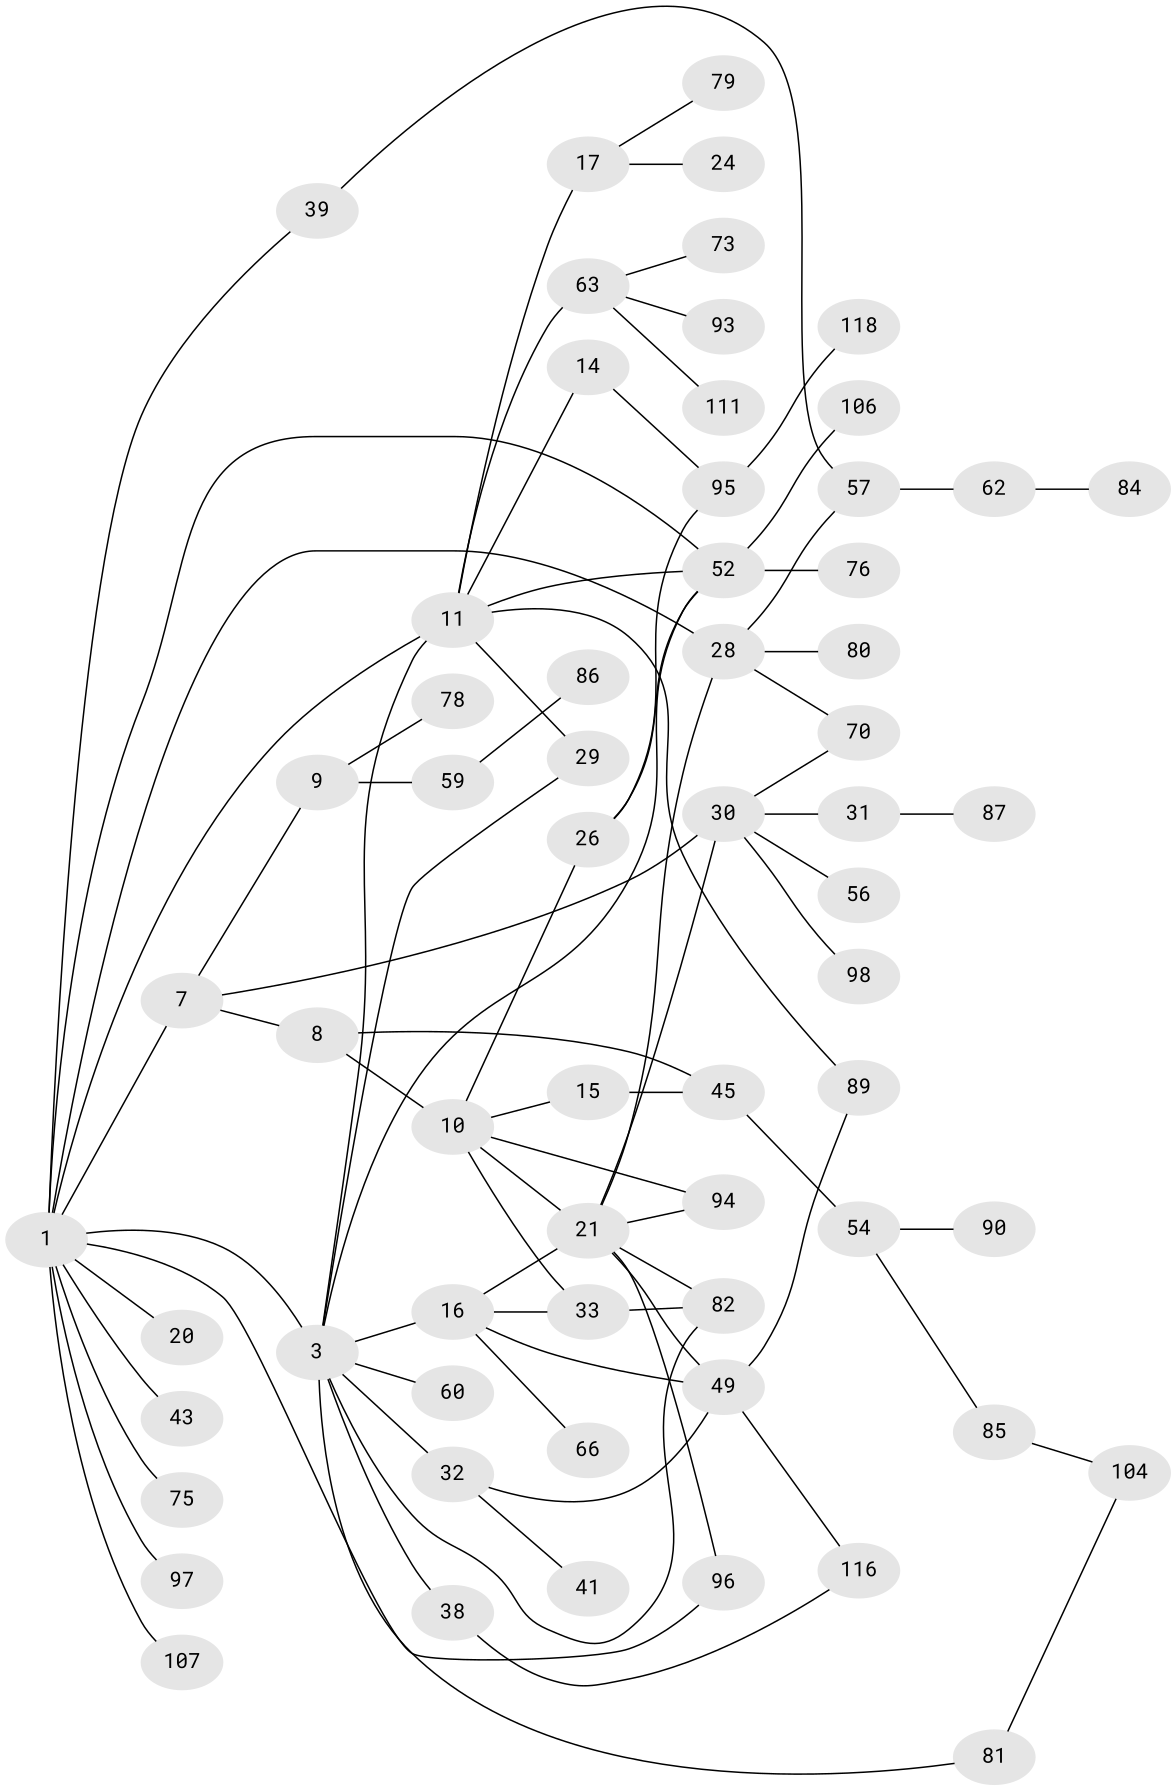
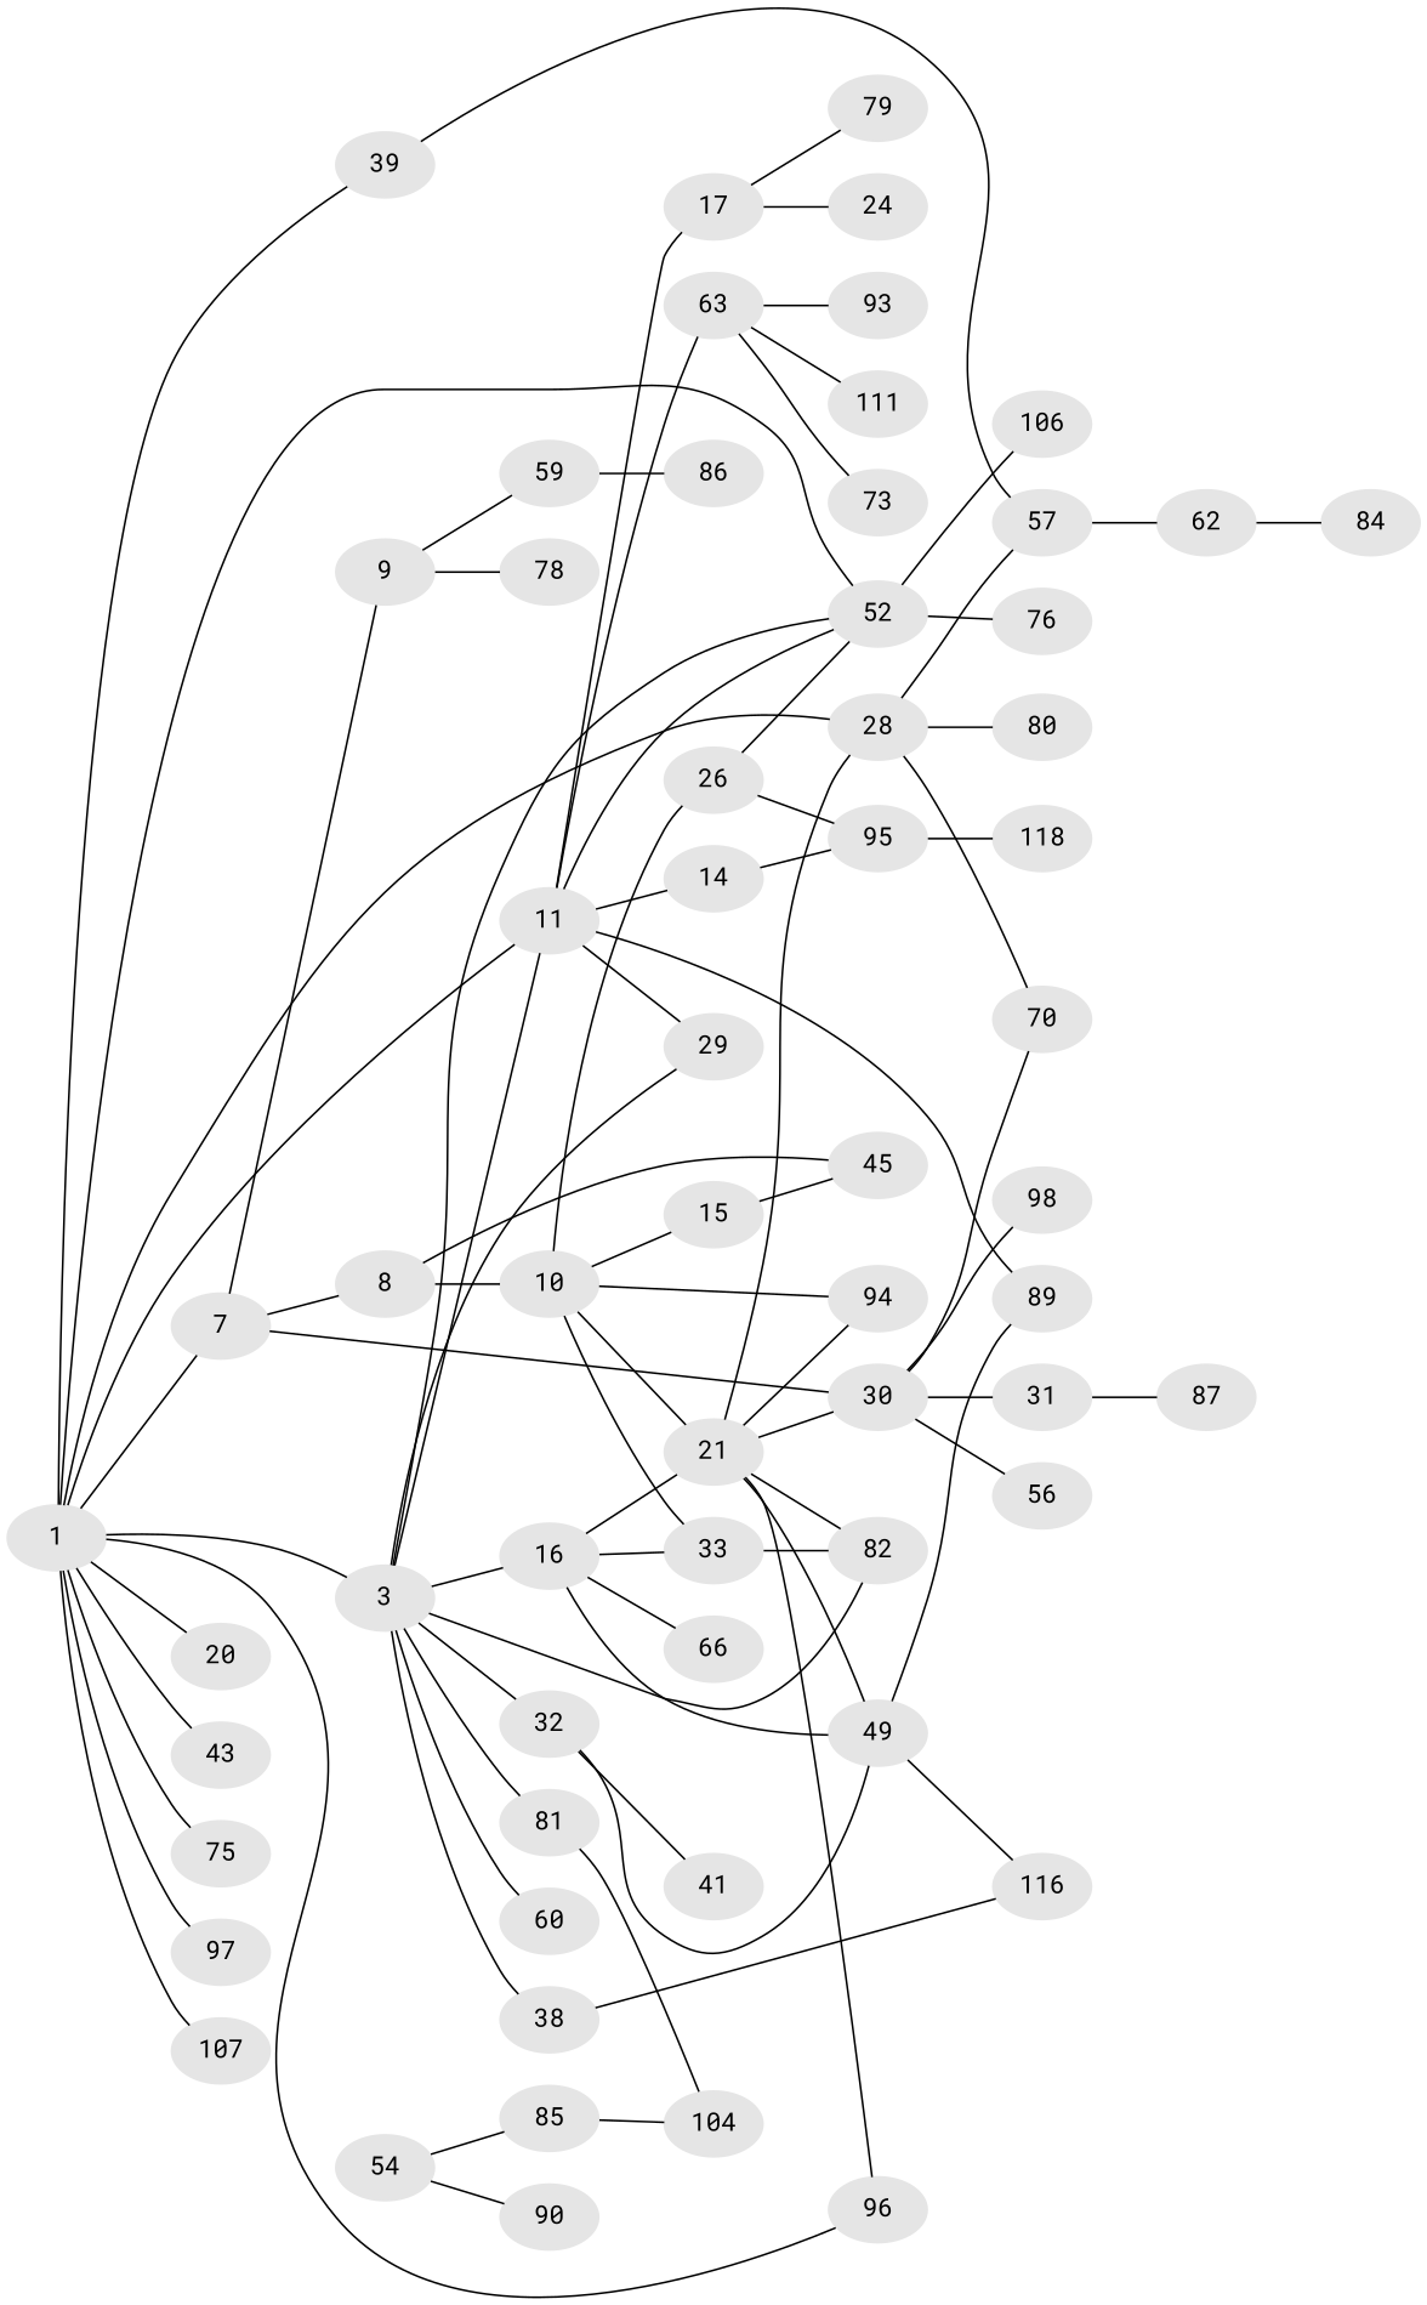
  graph {
    fontname="Roboto Mono"
    rankdir=LR
    node [color=gray90 fontname="Roboto Mono" style=filled]
    edge [fontname="Roboto Mono"]
    1 [super="+125+2"]
    3 [super="+6+5"]
    7
    11 [super="+72+36+13"]
    20
    28 [super="+115+47"]
    39
    43
    52 [super="+55"]
    75
    96
    97
    107
    16 [super="+100+22"]
    29
    32
    38
    60
    81
    82 [super="+112"]
    8
    9 [super="+50"]
    30 [super="+71"]
    14 [super="+65"]
    17 [super="+18"]
    63
    n27 [label=89]
    57
    70
    80
    76
    106
    21 [super="+74+23+34"]
    33 [super="+89+129"]
    49 [super="+51+105+68"]
    66
    41 [super="+64+99"]
    116 [super="+123"]
    104 [super="+110"]
    10 [super="+12+25"]
    45 [super="+117"]
    59
    78 [super="+124+91"]
    31
    56
    98
    15 [super="+53+42"]
    26 [super="+27"]
    94 [super="+120+108"]
    54
    86 [super="+102"]
    95
    24 [super="+44"]
    79
    73
    93
    111
    118
    62
    87
    85
    90
    84
    1 -- 3
    1 -- 7
    1 -- 11
    1 -- 20
    1 -- 28
    1 -- 39
    1 -- 43
    1 -- 52
    1 -- 75
    1 -- 96
    1 -- 97
    1 -- 107
    3 -- 11
    3 -- 52
    3 -- 16
    3 -- 29
    3 -- 32
    3 -- 38
    3 -- 60
    3 -- 81
    3 -- 82
    7 -- 8
    7 -- 9
    7 -- 30
    11 -- 52
    11 -- 29
    11 -- 14
    11 -- 17
    11 -- 63
    11 -- n27
    28 -- 57
    28 -- 70
    28 -- 80
    39 -- 57
    52 -- 76
    52 -- 106
    16 -- 21
    16 -- 33
    16 -- 49
    16 -- 66
    32 -- 49
    32 -- 41
    38 -- 116
    81 -- 104
    8 -- 10
    8 -- 45
    9 -- 59
    9 -- 78
    30 -- 70
    30 -- 31
    30 -- 56
    30 -- 98
    14 -- 95
    17 -- 24
    17 -- 79
    63 -- 73
    63 -- 93
    63 -- 111
    57 -- 62
    21 -- 28
    21 -- 96
    21 -- 82
    21 -- 30
    21 -- 49
    21 -- 94
    33 -- 82
    49 -- n27
    49 -- 116
    10 -- 21
    10 -- 33
    10 -- 15
    10 -- 26
    10 -- 94
-   45 -- 54
    59 -- 86
    31 -- 87
    15 -- 45
    26 -- 52
    26 -- 95
    54 -- 85
    54 -- 90
    95 -- 118
    62 -- 84
    85 -- 104
  }
